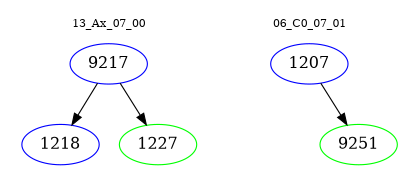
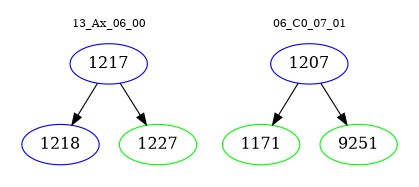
  digraph {
    node [color=blue]
    edge [color=black]
-   n1 [label=9217]
+   n1 [label=1217]
    n2 [label=1218]
    n3 [color=green label=1227]
    n4 [label=1207]
+   n5 [color=green label=1171]
    n6 [color=green label=9251]
    subgraph cluster_1 {
      color=white
      fontsize=10
-     label="13_Ax_07_00"
+     label="13_Ax_06_00"
      n1
      n2
      n3
    }
    subgraph cluster_2 {
      color=white
      fontsize=10
      label="06_C0_07_01"
      n4
+     n5
      n6
    }
    n1 -> n2
    n1 -> n3
+   n4 -> n5
    n4 -> n6
  }
